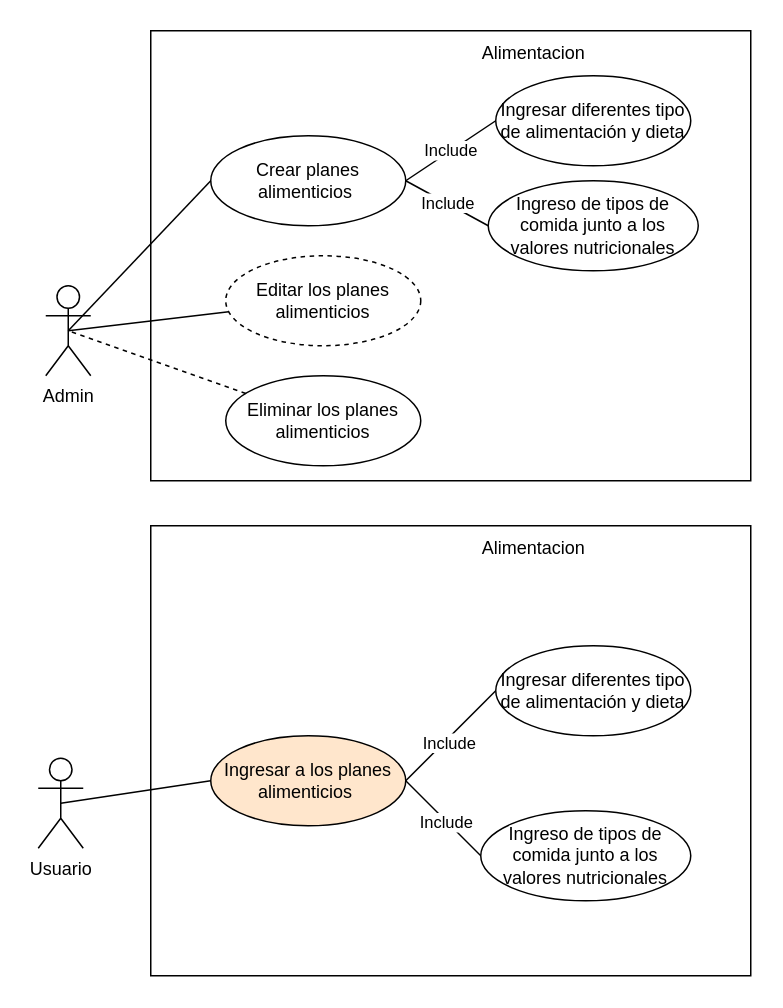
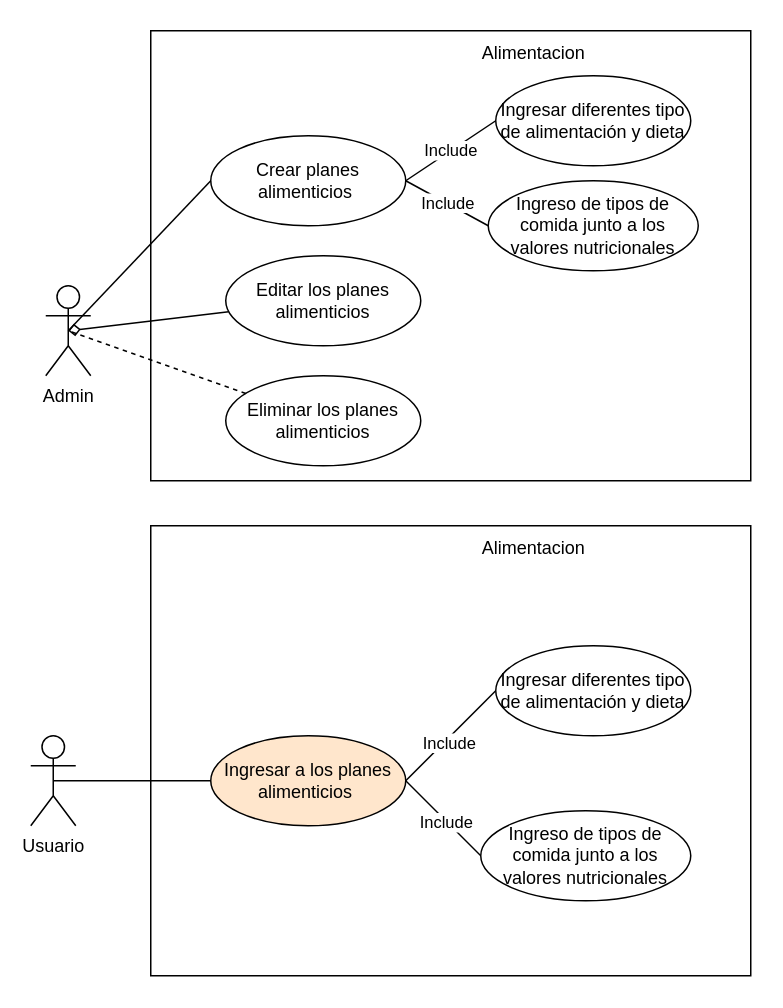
  <mxCell id="0" />
  <mxCell id="1" parent="0" />
  <mxCell id="2" value="Admin" style="shape=umlActor;verticalLabelPosition=bottom;verticalAlign=top;html=1;outlineConnect=0;" vertex="1" parent="1"><mxGeometry x="30" y="190" width="30" height="60" as="geometry" /></mxCell>
  <mxCell id="3" value="" style="rounded=0;whiteSpace=wrap;html=1;" vertex="1" parent="1"><mxGeometry x="100" y="20" width="400" height="300" as="geometry" /></mxCell>
  <mxCell id="4" style="rounded=0;orthogonalLoop=1;jettySize=auto;html=1;entryX=0;entryY=0.5;entryDx=0;entryDy=0;endArrow=none;endFill=0;exitX=1;exitY=0.5;exitDx=0;exitDy=0;" edge="1" parent="1" source="13" target="11"><mxGeometry relative="1" as="geometry"><mxPoint x="270.586" y="95.551" as="sourcePoint" /><mxPoint x="320" y="110" as="targetPoint" /></mxGeometry></mxCell>
  <mxCell id="5" value="Include" style="edgeLabel;html=1;align=center;verticalAlign=middle;resizable=0;points=[];" vertex="1" connectable="0" parent="4"><mxGeometry x="-0.012" y="1" relative="1" as="geometry"><mxPoint as="offset" /></mxGeometry></mxCell>
  <mxCell id="6" value="Alimentacion" style="text;html=1;align=center;verticalAlign=middle;resizable=0;points=[];autosize=1;strokeColor=none;fillColor=none;" vertex="1" parent="1"><mxGeometry x="310" y="20" width="90" height="30" as="geometry" /></mxCell>
  <mxCell id="7" style="rounded=0;orthogonalLoop=1;jettySize=auto;html=1;endArrow=none;endFill=0;exitX=1;exitY=0.5;exitDx=0;exitDy=0;entryX=0;entryY=0.5;entryDx=0;entryDy=0;" edge="1" parent="1" source="13" target="12"><mxGeometry relative="1" as="geometry"><mxPoint x="320" y="110" as="targetPoint" /><mxPoint x="265.555" y="137.222" as="sourcePoint" /></mxGeometry></mxCell>
  <mxCell id="8" value="Include" style="edgeLabel;html=1;align=center;verticalAlign=middle;resizable=0;points=[];" vertex="1" connectable="0" parent="7"><mxGeometry x="-0.024" relative="1" as="geometry"><mxPoint as="offset" /></mxGeometry></mxCell>
- <mxCell id="9" value="Editar los planes alimenticios" style="ellipse;whiteSpace=wrap;html=1;dashed=1;" vertex="1" parent="1"><mxGeometry x="150" y="170" width="130" height="60" as="geometry" /></mxCell>
- <mxCell id="10" style="rounded=0;orthogonalLoop=1;jettySize=auto;html=1;entryX=0.5;entryY=0.5;entryDx=0;entryDy=0;entryPerimeter=0;endArrow=none;endFill=0;" edge="1" parent="1" source="9" target="2"><mxGeometry relative="1" as="geometry" /></mxCell>
+ <mxCell id="9" value="Editar los planes alimenticios" style="ellipse;whiteSpace=wrap;html=1;" vertex="1" parent="1"><mxGeometry x="150" y="170" width="130" height="60" as="geometry" /></mxCell>
+ <mxCell id="10" style="rounded=0;orthogonalLoop=1;jettySize=auto;html=1;entryX=0.5;entryY=0.5;entryDx=0;entryDy=0;entryPerimeter=0;endArrow=diamond;endFill=0;" edge="1" parent="1" source="9" target="2"><mxGeometry relative="1" as="geometry" /></mxCell>
  <mxCell id="11" value="Ingresar diferentes tipo de alimentación y dieta" style="ellipse;whiteSpace=wrap;html=1;" vertex="1" parent="1"><mxGeometry x="330" y="50" width="130" height="60" as="geometry" /></mxCell>
  <mxCell id="12" value="Ingreso de tipos de comida junto a los valores nutricionales" style="ellipse;whiteSpace=wrap;html=1;" vertex="1" parent="1"><mxGeometry x="325" y="120" width="140" height="60" as="geometry" /></mxCell>
  <mxCell id="13" value="Crear planes alimenticios&amp;nbsp;" style="ellipse;whiteSpace=wrap;html=1;" vertex="1" parent="1"><mxGeometry x="140" y="90" width="130" height="60" as="geometry" /></mxCell>
  <mxCell id="14" style="rounded=0;orthogonalLoop=1;jettySize=auto;html=1;entryX=0.5;entryY=0.5;entryDx=0;entryDy=0;entryPerimeter=0;endArrow=none;endFill=0;exitX=0;exitY=0.5;exitDx=0;exitDy=0;" edge="1" parent="1" source="13" target="2"><mxGeometry relative="1" as="geometry"><mxPoint x="172" y="243" as="sourcePoint" /><mxPoint x="55" y="230" as="targetPoint" /></mxGeometry></mxCell>
- <mxCell id="15" value="Usuario" style="shape=umlActor;verticalLabelPosition=bottom;verticalAlign=top;html=1;outlineConnect=0;" vertex="1" parent="1"><mxGeometry x="25" y="505" width="30" height="60" as="geometry" /></mxCell>
+ <mxCell id="15" value="Usuario" style="shape=umlActor;verticalLabelPosition=bottom;verticalAlign=top;html=1;outlineConnect=0;" vertex="1" parent="1"><mxGeometry x="20" y="490" width="30" height="60" as="geometry" /></mxCell>
  <mxCell id="16" value="" style="rounded=0;whiteSpace=wrap;html=1;" vertex="1" parent="1"><mxGeometry x="100" y="350" width="400" height="300" as="geometry" /></mxCell>
  <mxCell id="17" style="rounded=0;orthogonalLoop=1;jettySize=auto;html=1;entryX=0;entryY=0.5;entryDx=0;entryDy=0;endArrow=none;endFill=0;exitX=1;exitY=0.5;exitDx=0;exitDy=0;" edge="1" parent="1" source="24" target="22"><mxGeometry relative="1" as="geometry"><mxPoint x="270.586" y="425.551" as="sourcePoint" /><mxPoint x="320" y="440" as="targetPoint" /></mxGeometry></mxCell>
  <mxCell id="18" value="Include" style="edgeLabel;html=1;align=center;verticalAlign=middle;resizable=0;points=[];" vertex="1" connectable="0" parent="17"><mxGeometry x="-0.106" y="-2" relative="1" as="geometry"><mxPoint as="offset" /></mxGeometry></mxCell>
  <mxCell id="19" value="Alimentacion" style="text;html=1;align=center;verticalAlign=middle;resizable=0;points=[];autosize=1;strokeColor=none;fillColor=none;" vertex="1" parent="1"><mxGeometry x="310" y="350" width="90" height="30" as="geometry" /></mxCell>
  <mxCell id="20" style="rounded=0;orthogonalLoop=1;jettySize=auto;html=1;endArrow=none;endFill=0;exitX=1;exitY=0.5;exitDx=0;exitDy=0;entryX=0;entryY=0.5;entryDx=0;entryDy=0;" edge="1" parent="1" source="24" target="23"><mxGeometry relative="1" as="geometry"><mxPoint x="320" y="440" as="targetPoint" /><mxPoint x="265.555" y="467.222" as="sourcePoint" /></mxGeometry></mxCell>
  <mxCell id="21" value="Include" style="edgeLabel;html=1;align=center;verticalAlign=middle;resizable=0;points=[];" vertex="1" connectable="0" parent="20"><mxGeometry x="0.087" y="-1" relative="1" as="geometry"><mxPoint as="offset" /></mxGeometry></mxCell>
  <mxCell id="22" value="Ingresar diferentes tipo de alimentación y dieta" style="ellipse;whiteSpace=wrap;html=1;" vertex="1" parent="1"><mxGeometry x="330" y="430" width="130" height="60" as="geometry" /></mxCell>
  <mxCell id="23" value="Ingreso de tipos de comida junto a los valores nutricionales" style="ellipse;whiteSpace=wrap;html=1;" vertex="1" parent="1"><mxGeometry x="320" y="540" width="140" height="60" as="geometry" /></mxCell>
  <mxCell id="24" value="Ingresar a los planes alimenticios&amp;nbsp;" style="ellipse;whiteSpace=wrap;html=1;fillColor=#ffe6cc;" vertex="1" parent="1"><mxGeometry x="140" y="490" width="130" height="60" as="geometry" /></mxCell>
  <mxCell id="25" style="rounded=0;orthogonalLoop=1;jettySize=auto;html=1;entryX=0.5;entryY=0.5;entryDx=0;entryDy=0;entryPerimeter=0;endArrow=none;endFill=0;exitX=0;exitY=0.5;exitDx=0;exitDy=0;" edge="1" parent="1" source="24" target="15"><mxGeometry relative="1" as="geometry"><mxPoint x="172" y="573" as="sourcePoint" /><mxPoint x="55" y="560" as="targetPoint" /></mxGeometry></mxCell>
  <mxCell id="26" value="Eliminar los planes alimenticios" style="ellipse;whiteSpace=wrap;html=1;" vertex="1" parent="1"><mxGeometry x="150" y="250" width="130" height="60" as="geometry" /></mxCell>
  <mxCell id="27" style="rounded=0;orthogonalLoop=1;jettySize=auto;html=1;entryX=0.5;entryY=0.5;entryDx=0;entryDy=0;entryPerimeter=0;endArrow=none;endFill=0;dashed=1;" edge="1" parent="1" source="26" target="2"><mxGeometry relative="1" as="geometry" /></mxCell>
